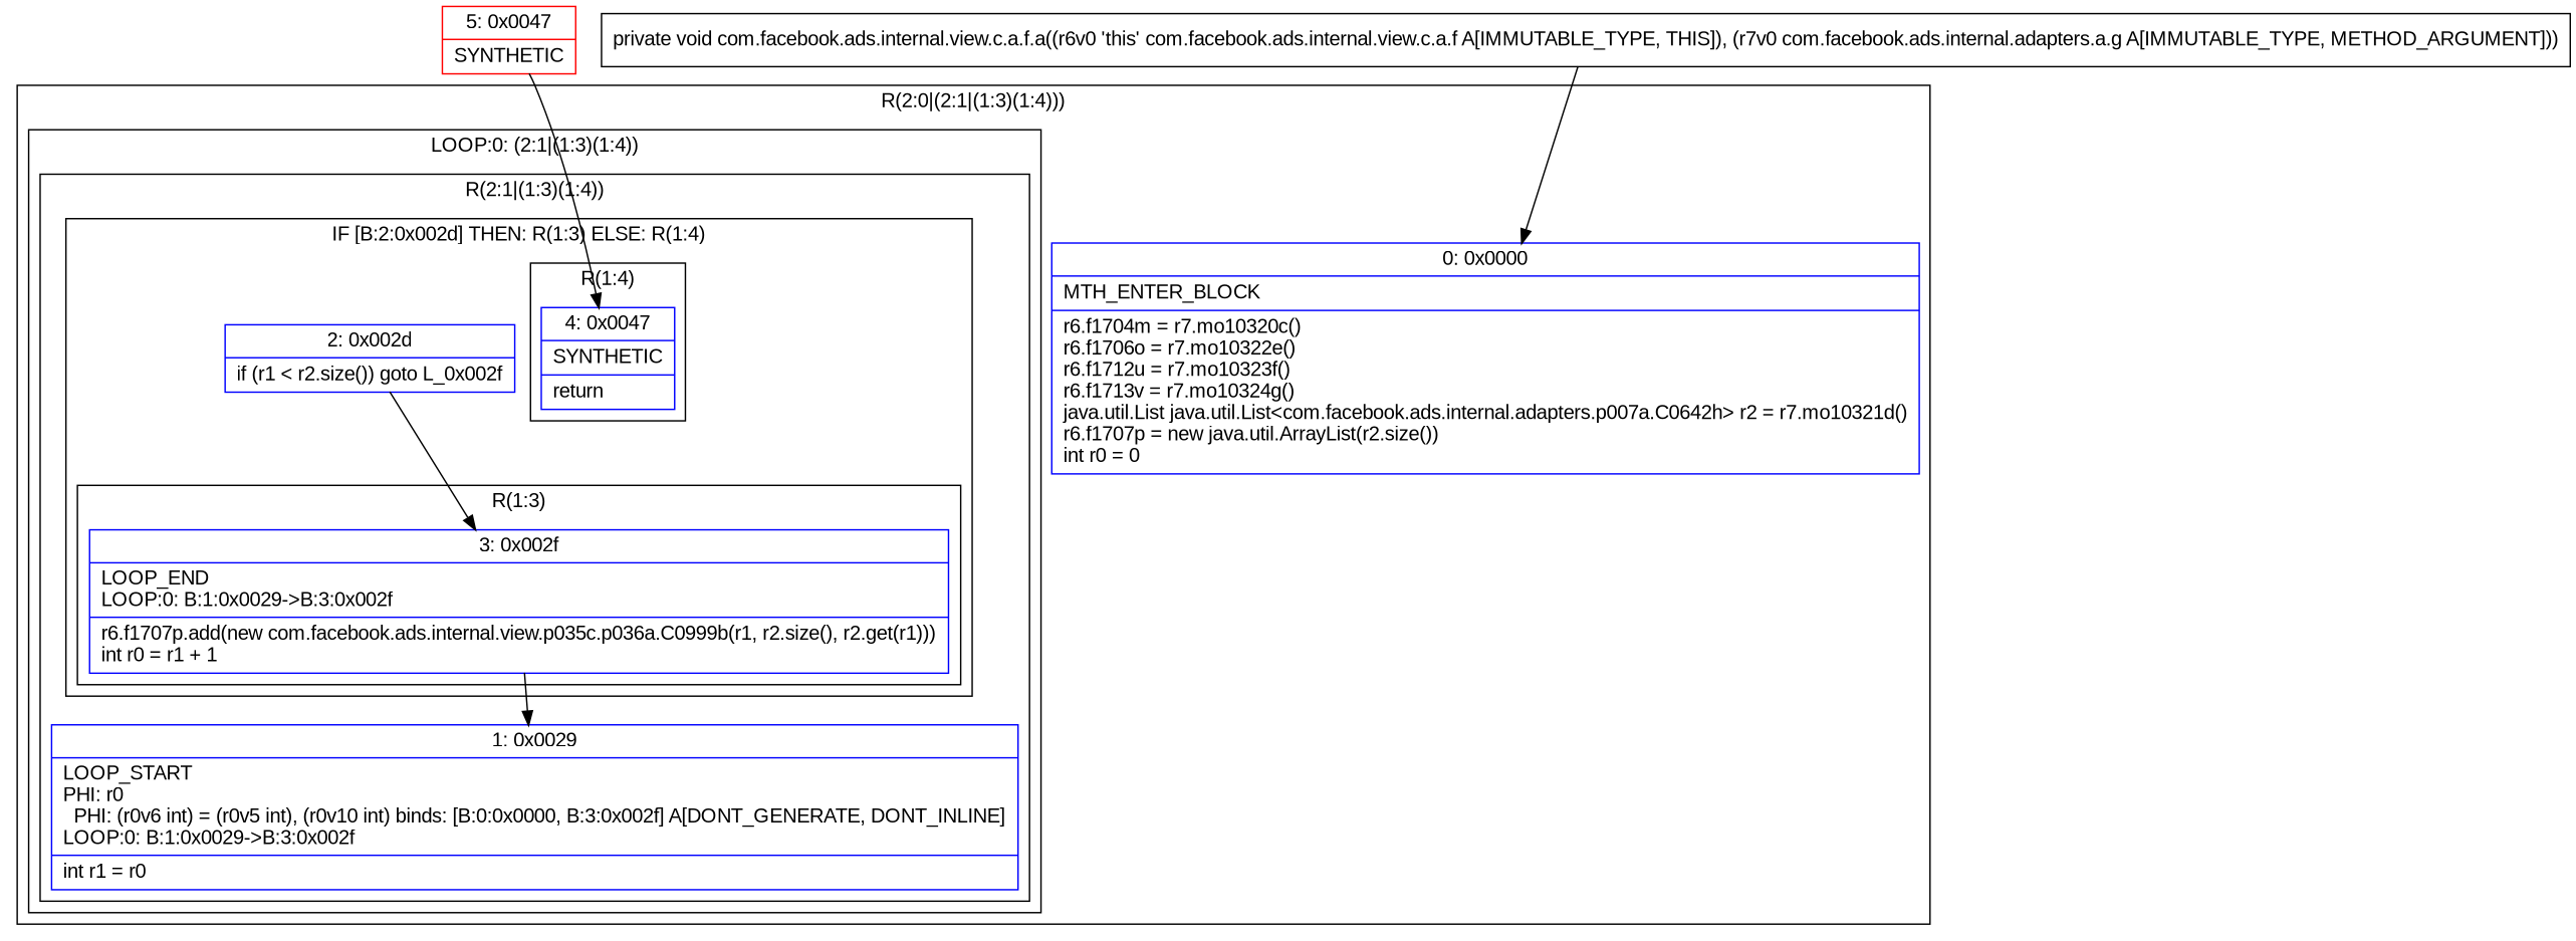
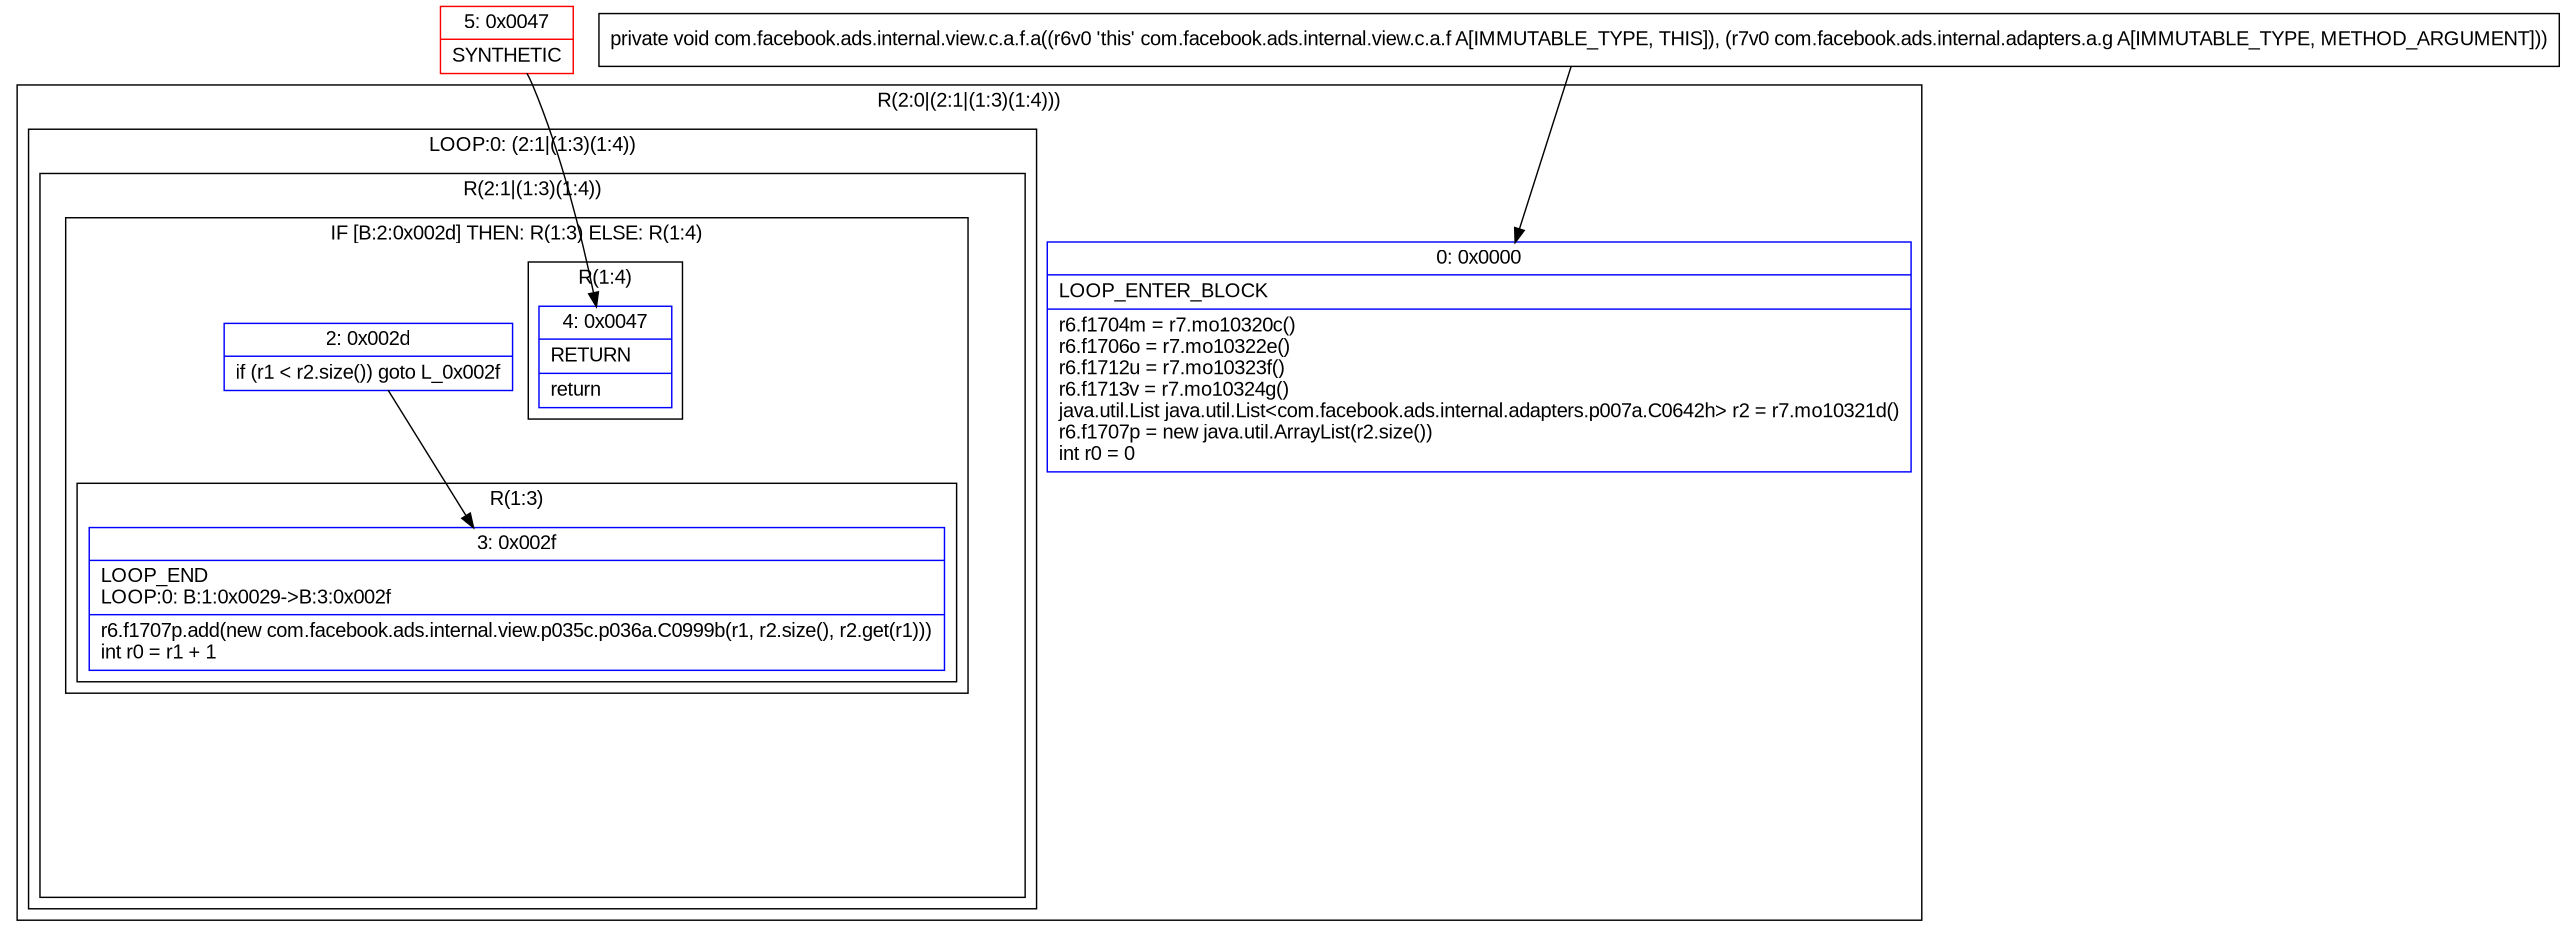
  digraph {
    fontname="Liberation Sans"
    node [color=blue fontname="Liberation Sans" shape=record]
    edge [fontname="Liberation Sans"]
    n1 [label="{3\:\ 0x002f|LOOP_END\lLOOP:0: B:1:0x0029\-\>B:3:0x002f\l|r6.f1707p.add(new com.facebook.ads.internal.view.p035c.p036a.C0999b(r1, r2.size(), r2.get(r1)))\lint r0 = r1 + 1\l}"]
-   n2 [label="{4\:\ 0x0047|SYNTHETIC\l|return\l}"]
+   n2 [label="{4\:\ 0x0047|RETURN\l|return\l}"]
    n3 [label="{2\:\ 0x002d|if (r1 \< r2.size()) goto L_0x002f\l}"]
-   n4 [label="{1\:\ 0x0029|LOOP_START\lPHI: r0 \l  PHI: (r0v6 int) = (r0v5 int), (r0v10 int) binds: [B:0:0x0000, B:3:0x002f] A[DONT_GENERATE, DONT_INLINE]\lLOOP:0: B:1:0x0029\-\>B:3:0x002f\l|int r1 = r0\l}"]
-   n5 [label="{0\:\ 0x0000|MTH_ENTER_BLOCK\l|r6.f1704m = r7.mo10320c()\lr6.f1706o = r7.mo10322e()\lr6.f1712u = r7.mo10323f()\lr6.f1713v = r7.mo10324g()\ljava.util.List java.util.List\<com.facebook.ads.internal.adapters.p007a.C0642h\> r2 = r7.mo10321d()\lr6.f1707p = new java.util.ArrayList(r2.size())\lint r0 = 0\l}"]
+   n5 [label="{0\:\ 0x0000|LOOP_ENTER_BLOCK\l|r6.f1704m = r7.mo10320c()\lr6.f1706o = r7.mo10322e()\lr6.f1712u = r7.mo10323f()\lr6.f1713v = r7.mo10324g()\ljava.util.List java.util.List\<com.facebook.ads.internal.adapters.p007a.C0642h\> r2 = r7.mo10321d()\lr6.f1707p = new java.util.ArrayList(r2.size())\lint r0 = 0\l}"]
    n6 [color=red label="{5\:\ 0x0047|SYNTHETIC\l}"]
    n7 [label="{private void com.facebook.ads.internal.view.c.a.f.a((r6v0 'this' com.facebook.ads.internal.view.c.a.f A[IMMUTABLE_TYPE, THIS]), (r7v0 com.facebook.ads.internal.adapters.a.g A[IMMUTABLE_TYPE, METHOD_ARGUMENT])) }" color=""]
    subgraph cluster_1 {
      label="R(2:0|(2:1|(1:3)(1:4)))"
      n5
      subgraph cluster_2 {
        label="LOOP:0: (2:1|(1:3)(1:4))"
        subgraph cluster_3 {
          label="R(2:1|(1:3)(1:4))"
-         n4
          subgraph cluster_4 {
            label="IF [B:2:0x002d] THEN: R(1:3) ELSE: R(1:4)"
            n3
            subgraph cluster_5 {
              label="R(1:3)"
              n1
            }
            subgraph cluster_6 {
              label="R(1:4)"
              n2
            }
          }
        }
      }
    }
-   n1 -> n4
    n3 -> n1
    n6 -> n2
    n7 -> n5
  }
